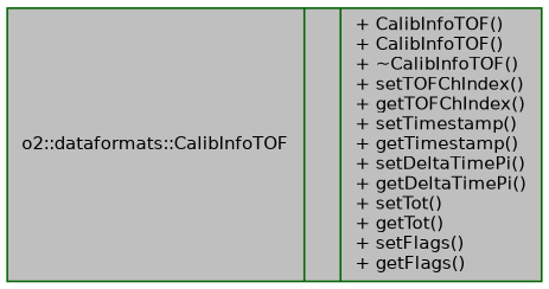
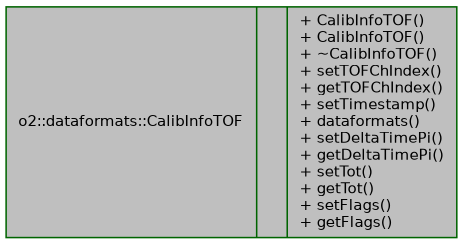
  digraph {
    rankdir=LR
-   n1 [color=darkgreen fillcolor=grey75 fontcolor=black fontname=Helvetica fontsize=10 height=0.2 label="{o2::dataformats::CalibInfoTOF\n||+ CalibInfoTOF()\l+ CalibInfoTOF()\l+ ~CalibInfoTOF()\l+ setTOFChIndex()\l+ getTOFChIndex()\l+ setTimestamp()\l+ getTimestamp()\l+ setDeltaTimePi()\l+ getDeltaTimePi()\l+ setTot()\l+ getTot()\l+ setFlags()\l+ getFlags()\l}" shape=record style=filled width=0.4]
+   n1 [color=darkgreen fillcolor=grey75 fontcolor=black fontname=Helvetica fontsize=10 height=0.2 label="{o2::dataformats::CalibInfoTOF\n||+ CalibInfoTOF()\l+ CalibInfoTOF()\l+ ~CalibInfoTOF()\l+ setTOFChIndex()\l+ getTOFChIndex()\l+ setTimestamp()\l+ dataformats()\l+ setDeltaTimePi()\l+ getDeltaTimePi()\l+ setTot()\l+ getTot()\l+ setFlags()\l+ getFlags()\l}" shape=record style=filled width=0.4]
  }
